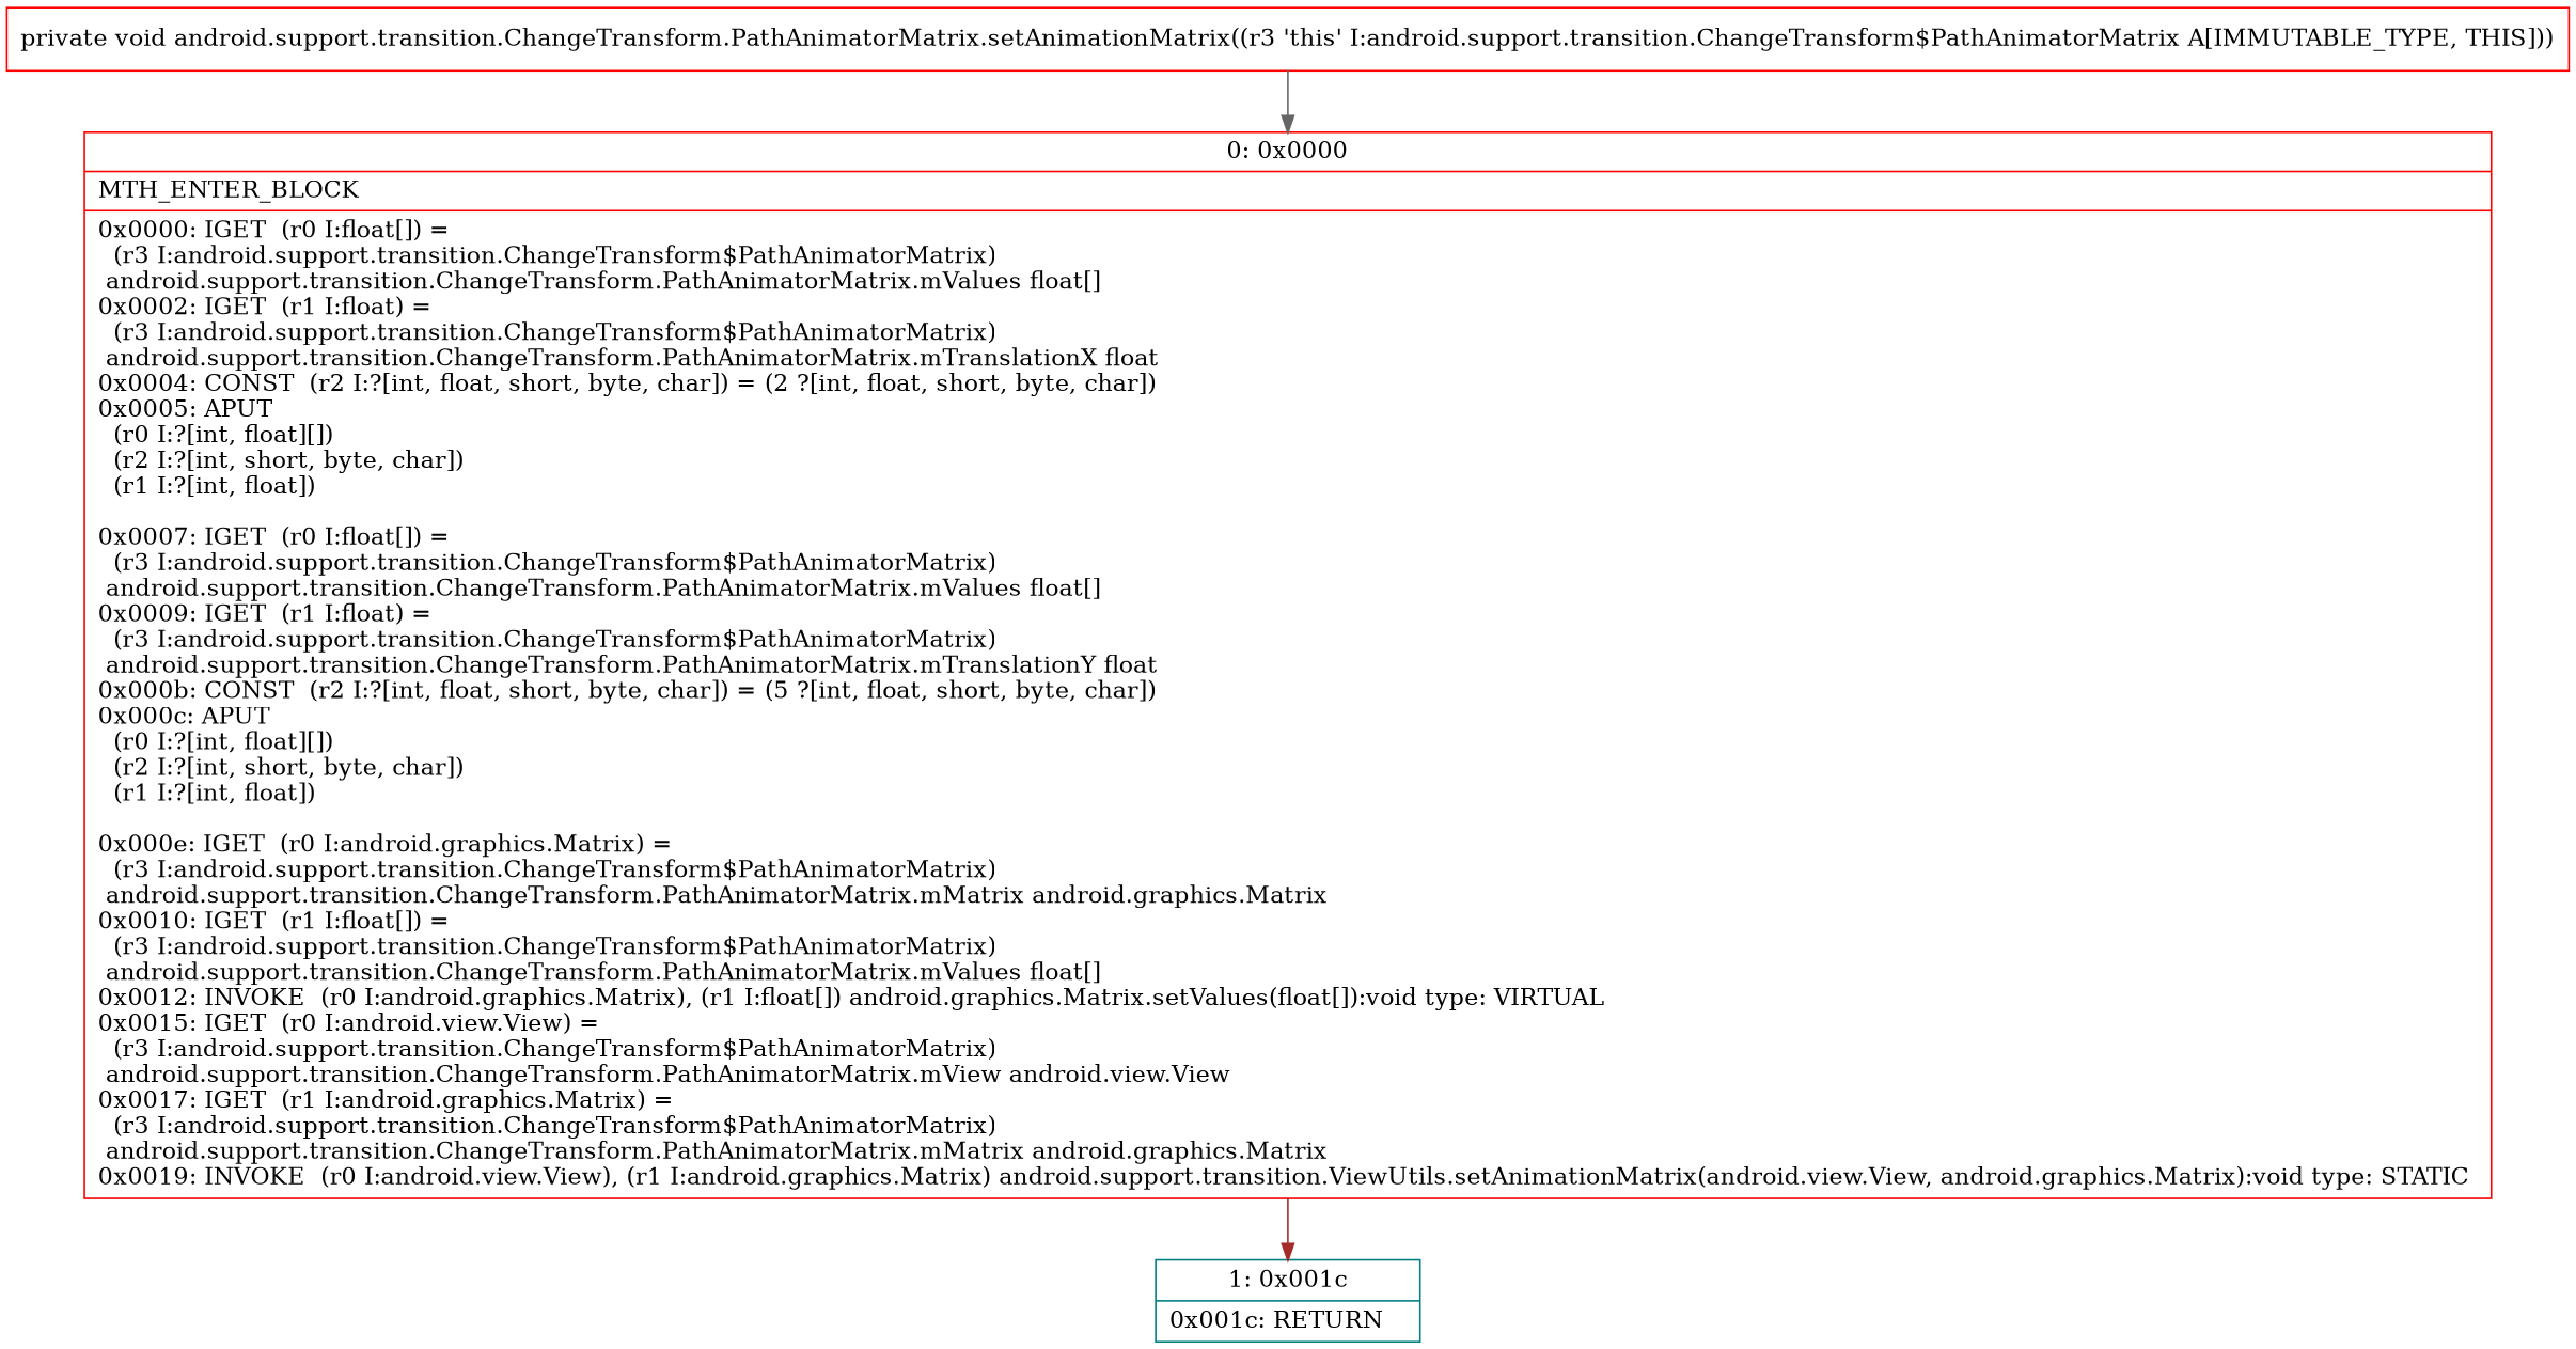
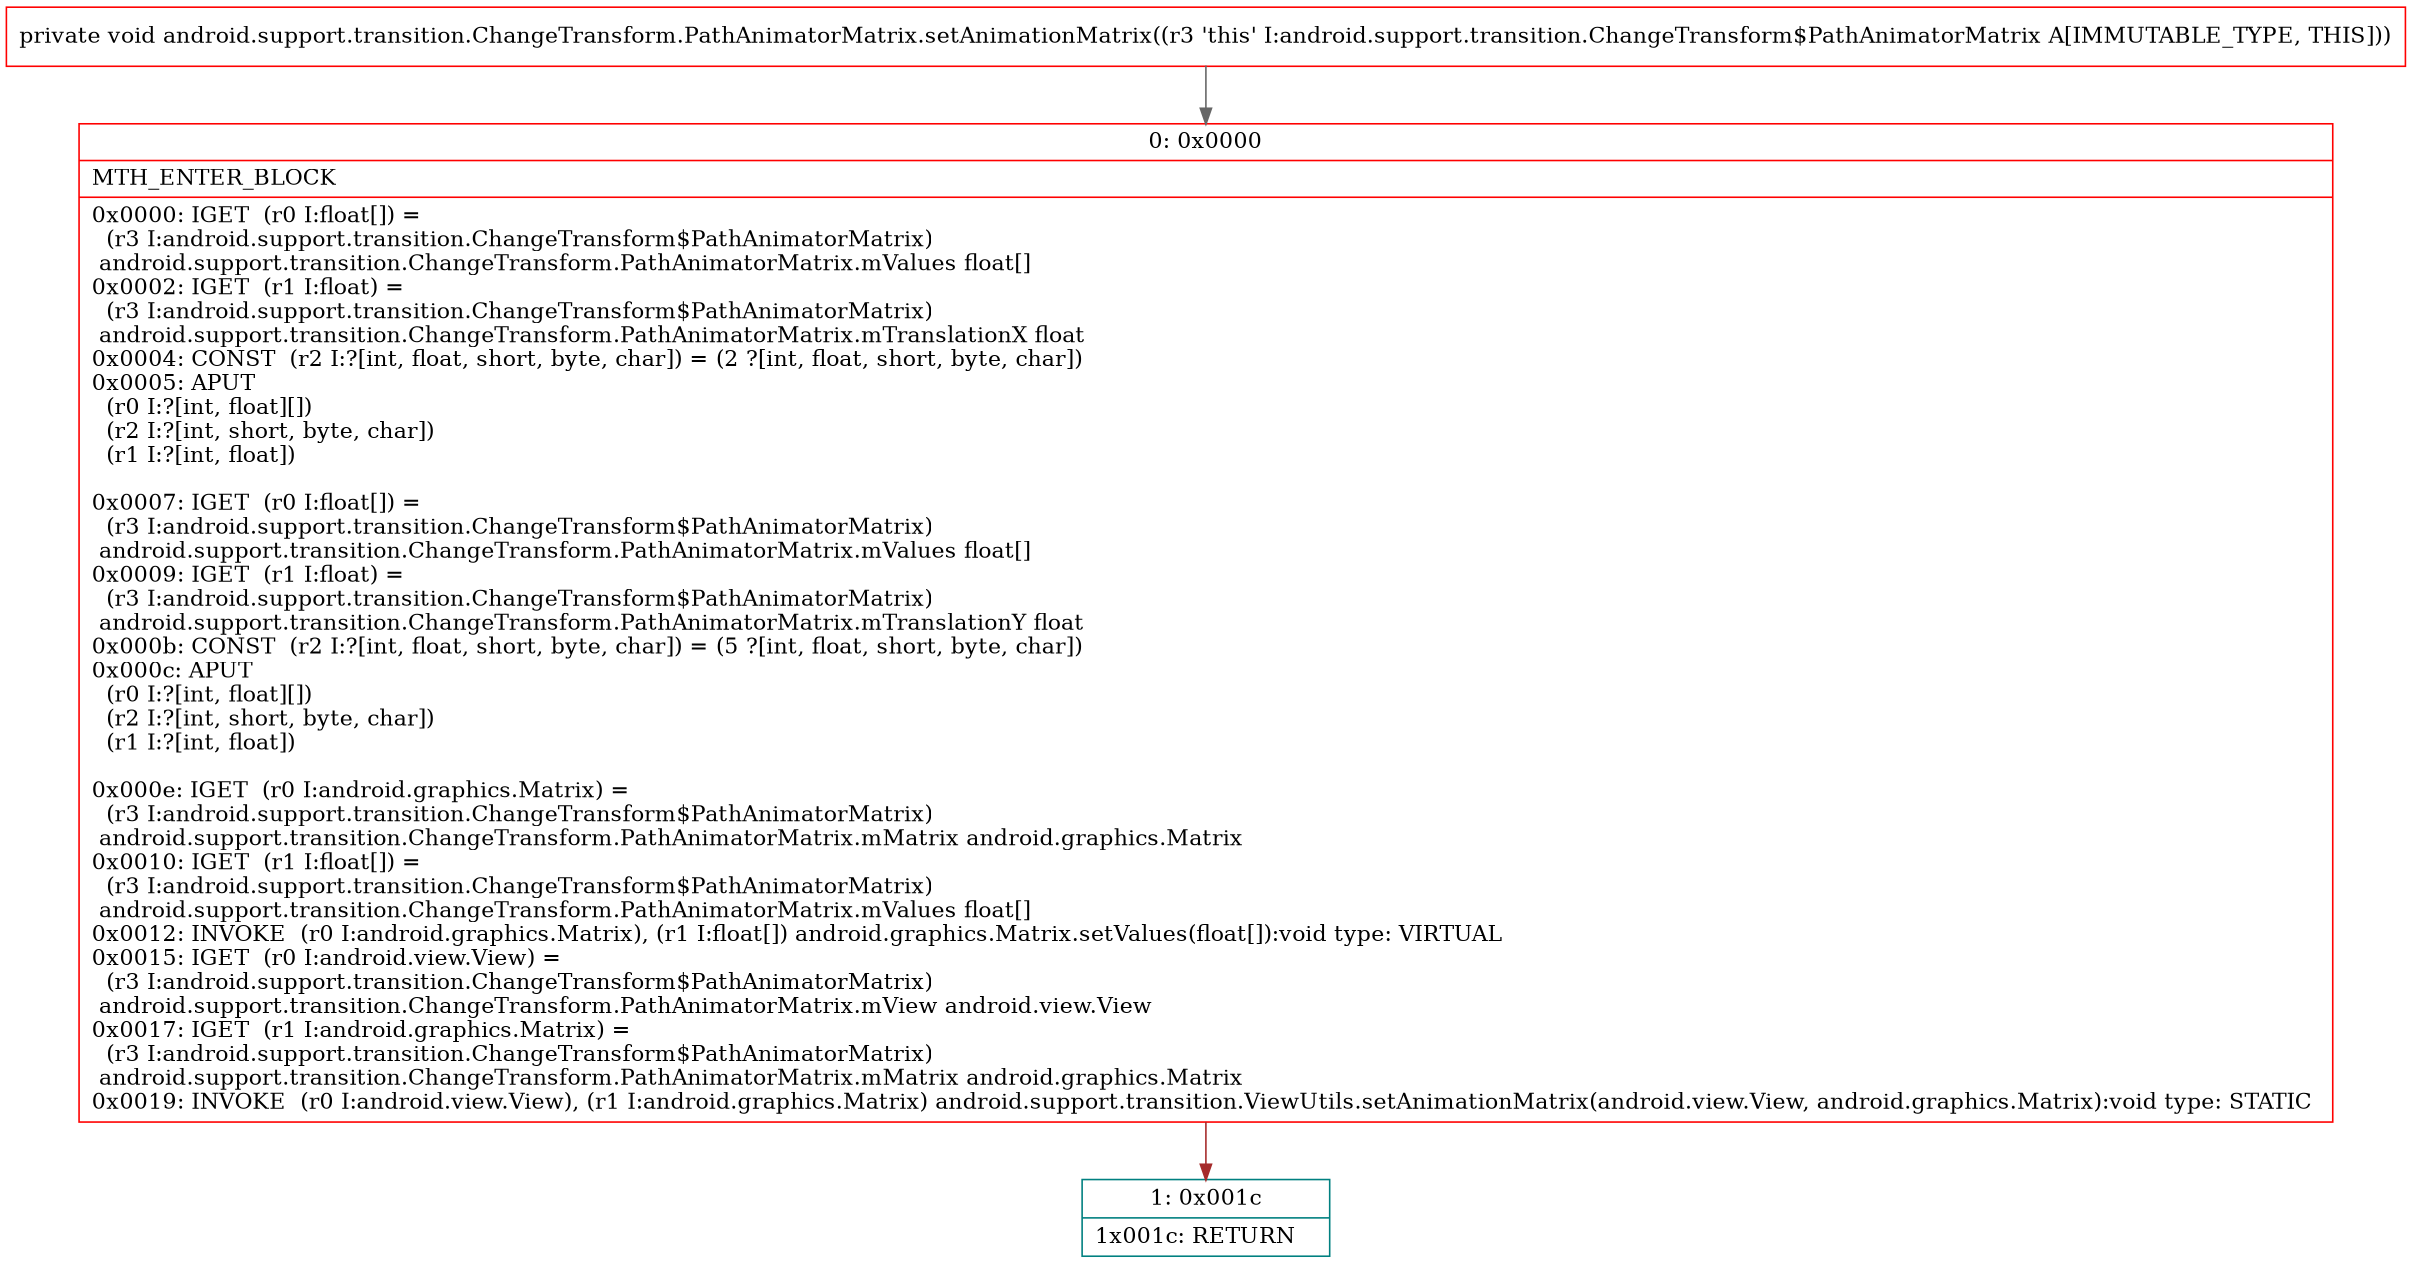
  digraph {
    node [shape=record color=red]
    n1 [label="{0\:\ 0x0000|MTH_ENTER_BLOCK\l|0x0000: IGET  (r0 I:float[]) = \l  (r3 I:android.support.transition.ChangeTransform$PathAnimatorMatrix)\l android.support.transition.ChangeTransform.PathAnimatorMatrix.mValues float[] \l0x0002: IGET  (r1 I:float) = \l  (r3 I:android.support.transition.ChangeTransform$PathAnimatorMatrix)\l android.support.transition.ChangeTransform.PathAnimatorMatrix.mTranslationX float \l0x0004: CONST  (r2 I:?[int, float, short, byte, char]) = (2 ?[int, float, short, byte, char]) \l0x0005: APUT  \l  (r0 I:?[int, float][])\l  (r2 I:?[int, short, byte, char])\l  (r1 I:?[int, float])\l \l0x0007: IGET  (r0 I:float[]) = \l  (r3 I:android.support.transition.ChangeTransform$PathAnimatorMatrix)\l android.support.transition.ChangeTransform.PathAnimatorMatrix.mValues float[] \l0x0009: IGET  (r1 I:float) = \l  (r3 I:android.support.transition.ChangeTransform$PathAnimatorMatrix)\l android.support.transition.ChangeTransform.PathAnimatorMatrix.mTranslationY float \l0x000b: CONST  (r2 I:?[int, float, short, byte, char]) = (5 ?[int, float, short, byte, char]) \l0x000c: APUT  \l  (r0 I:?[int, float][])\l  (r2 I:?[int, short, byte, char])\l  (r1 I:?[int, float])\l \l0x000e: IGET  (r0 I:android.graphics.Matrix) = \l  (r3 I:android.support.transition.ChangeTransform$PathAnimatorMatrix)\l android.support.transition.ChangeTransform.PathAnimatorMatrix.mMatrix android.graphics.Matrix \l0x0010: IGET  (r1 I:float[]) = \l  (r3 I:android.support.transition.ChangeTransform$PathAnimatorMatrix)\l android.support.transition.ChangeTransform.PathAnimatorMatrix.mValues float[] \l0x0012: INVOKE  (r0 I:android.graphics.Matrix), (r1 I:float[]) android.graphics.Matrix.setValues(float[]):void type: VIRTUAL \l0x0015: IGET  (r0 I:android.view.View) = \l  (r3 I:android.support.transition.ChangeTransform$PathAnimatorMatrix)\l android.support.transition.ChangeTransform.PathAnimatorMatrix.mView android.view.View \l0x0017: IGET  (r1 I:android.graphics.Matrix) = \l  (r3 I:android.support.transition.ChangeTransform$PathAnimatorMatrix)\l android.support.transition.ChangeTransform.PathAnimatorMatrix.mMatrix android.graphics.Matrix \l0x0019: INVOKE  (r0 I:android.view.View), (r1 I:android.graphics.Matrix) android.support.transition.ViewUtils.setAnimationMatrix(android.view.View, android.graphics.Matrix):void type: STATIC \l}"]
-   n2 [label="{1\:\ 0x001c|0x001c: RETURN   \l}" color=teal]
+   n2 [label="{1\:\ 0x001c|1x001c: RETURN   \l}" color=teal]
    n3 [label="{private void android.support.transition.ChangeTransform.PathAnimatorMatrix.setAnimationMatrix((r3 'this' I:android.support.transition.ChangeTransform$PathAnimatorMatrix A[IMMUTABLE_TYPE, THIS])) }"]
    n1 -> n2 [color=brown]
    n3 -> n1 [color=gray40]
  }
